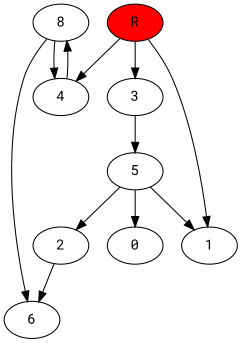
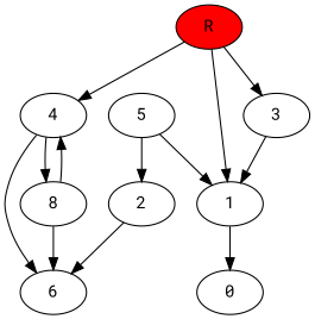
  digraph {
    fontname="Roboto Mono"
    node [fontname="Roboto Mono"]
    edge [fontname="Roboto Mono"]
    2
    6
    3
    5
    1
    n6 [label=0]
    4
    8
    R [fillcolor="#ff0000" style=filled]
    2 -> 6
-   3 -> 5
+   3 -> 1
    5 -> 2
    5 -> 1
-   5 -> n6
+   1 -> n6
+   4 -> 6
    4 -> 8
    8 -> 6
    8 -> 4
    R -> 3
    R -> 1
    R -> 4
  }
